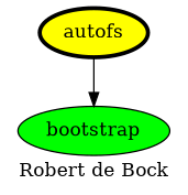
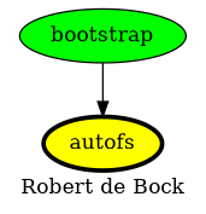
  digraph {
    label="Robert de Bock"
    node [style=filled]
    bootstrap [fillcolor=green]
    autofs [fillcolor=yellow penwidth=3]
-   autofs -> bootstrap
+   bootstrap -> autofs
  }
